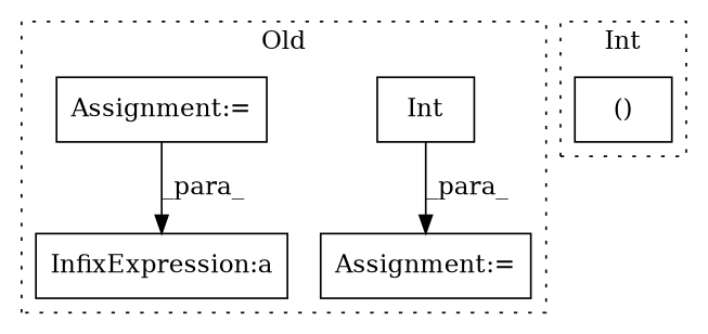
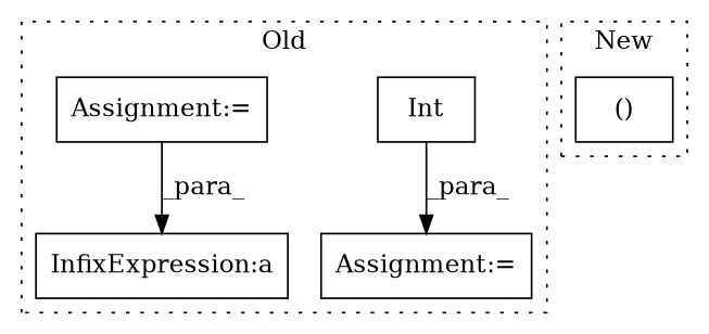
  digraph {
    node [a=7 l=1 shape=box]
    n1 [label="Assignment:=" s=1225]
    n2 [a=27 l=3 label="InfixExpression:a" s=1259]
    n3 [a=32 l="4,1" label=Int s="1226,1266"]
    n4 [label="Assignment:=" s=1112]
    n5 [a=106 l=44 label="()" s=1182]
    subgraph cluster_1 {
      label=Old
      style=dotted
      n1
      n2
      n3
      n4
    }
    subgraph cluster_2 {
-     label=Int
+     label=New
      style=dotted
      n5
    }
    n3 -> n1 [label=_para_]
    n4 -> n2 [label=_para_]
  }
